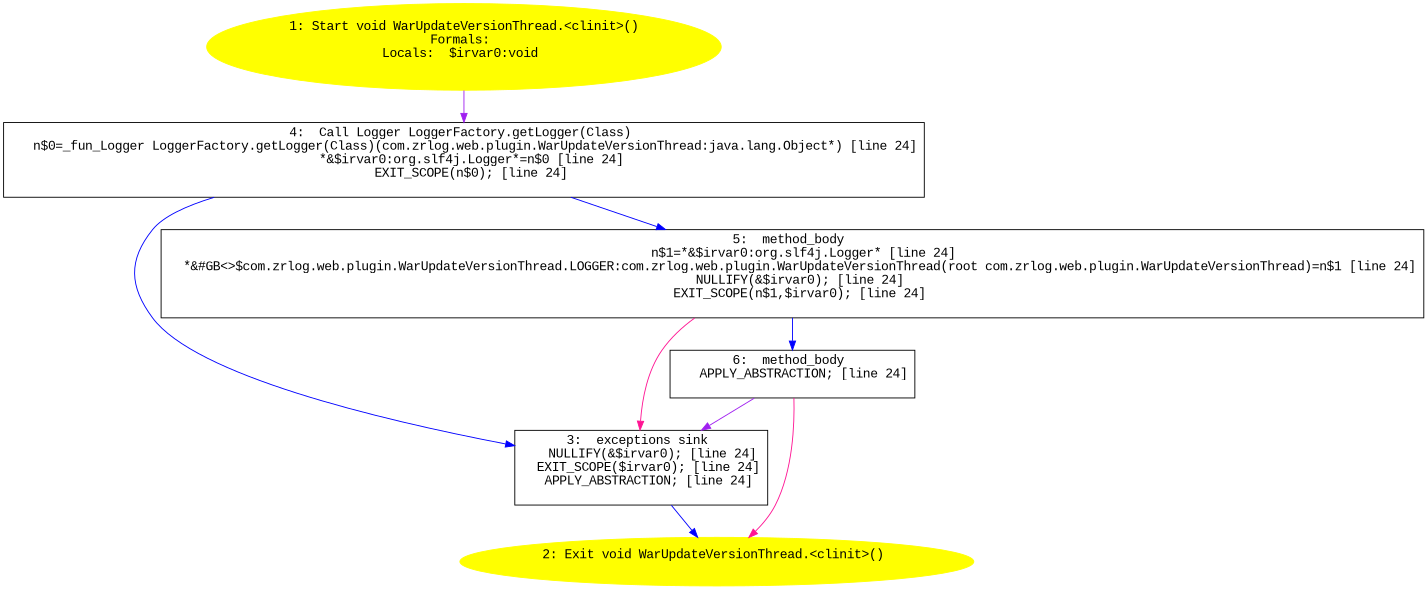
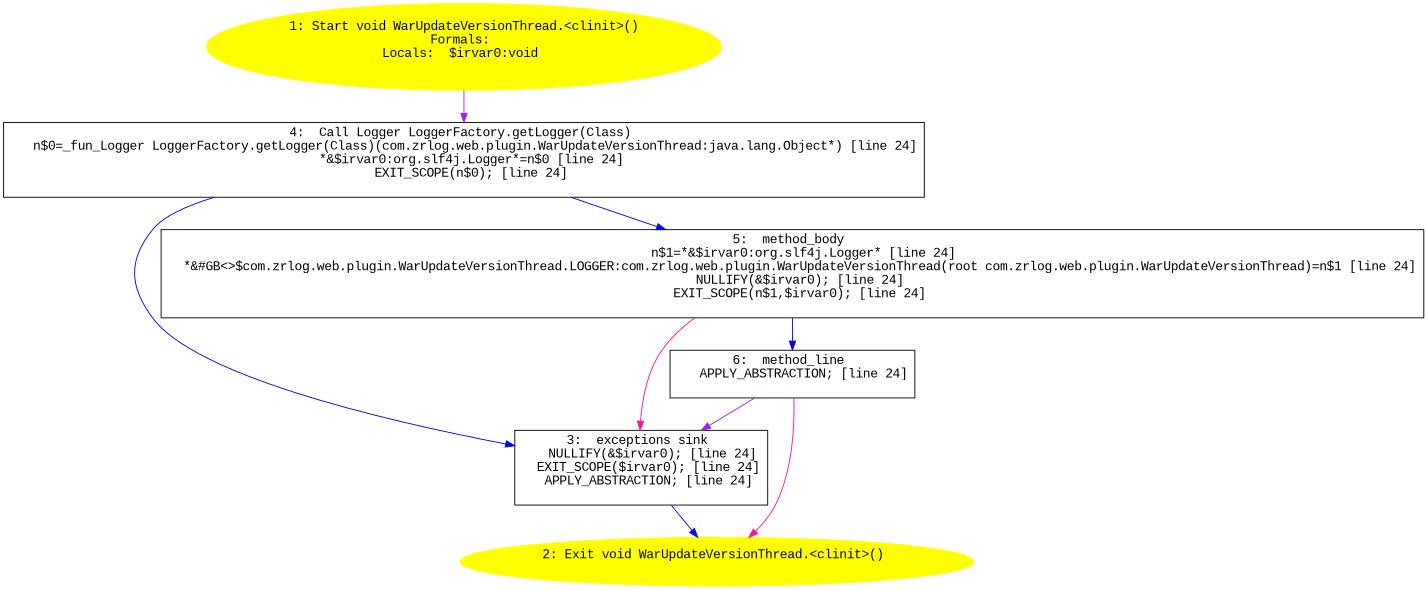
  digraph {
    fontname="Liberation Mono"
    node [fontname="Liberation Mono" shape=box]
    edge [color=blue fontname="Liberation Mono"]
    n1 [color=yellow label="1: Start void WarUpdateVersionThread.<clinit>()\nFormals: \nLocals:  $irvar0:void \n  " style=filled shape=""]
    n2 [label="4:  Call Logger LoggerFactory.getLogger(Class) \n   n$0=_fun_Logger LoggerFactory.getLogger(Class)(com.zrlog.web.plugin.WarUpdateVersionThread:java.lang.Object*) [line 24]\n  *&$irvar0:org.slf4j.Logger*=n$0 [line 24]\n  EXIT_SCOPE(n$0); [line 24]\n "]
    n3 [label="3:  exceptions sink \n   NULLIFY(&$irvar0); [line 24]\n  EXIT_SCOPE($irvar0); [line 24]\n  APPLY_ABSTRACTION; [line 24]\n "]
    n4 [label="5:  method_body \n   n$1=*&$irvar0:org.slf4j.Logger* [line 24]\n  *&#GB<>$com.zrlog.web.plugin.WarUpdateVersionThread.LOGGER:com.zrlog.web.plugin.WarUpdateVersionThread(root com.zrlog.web.plugin.WarUpdateVersionThread)=n$1 [line 24]\n  NULLIFY(&$irvar0); [line 24]\n  EXIT_SCOPE(n$1,$irvar0); [line 24]\n "]
    n5 [color=yellow label="2: Exit void WarUpdateVersionThread.<clinit>() \n  " style=filled shape=""]
-   n6 [label="6:  method_body \n   APPLY_ABSTRACTION; [line 24]\n "]
+   n6 [label="6:  method_line \n   APPLY_ABSTRACTION; [line 24]\n "]
    n1 -> n2 [color=purple]
    n2 -> n3
    n2 -> n4
    n3 -> n5
    n4 -> n3 [color=deeppink]
    n4 -> n6
    n6 -> n3 [color=purple]
    n6 -> n5 [color=deeppink]
  }
